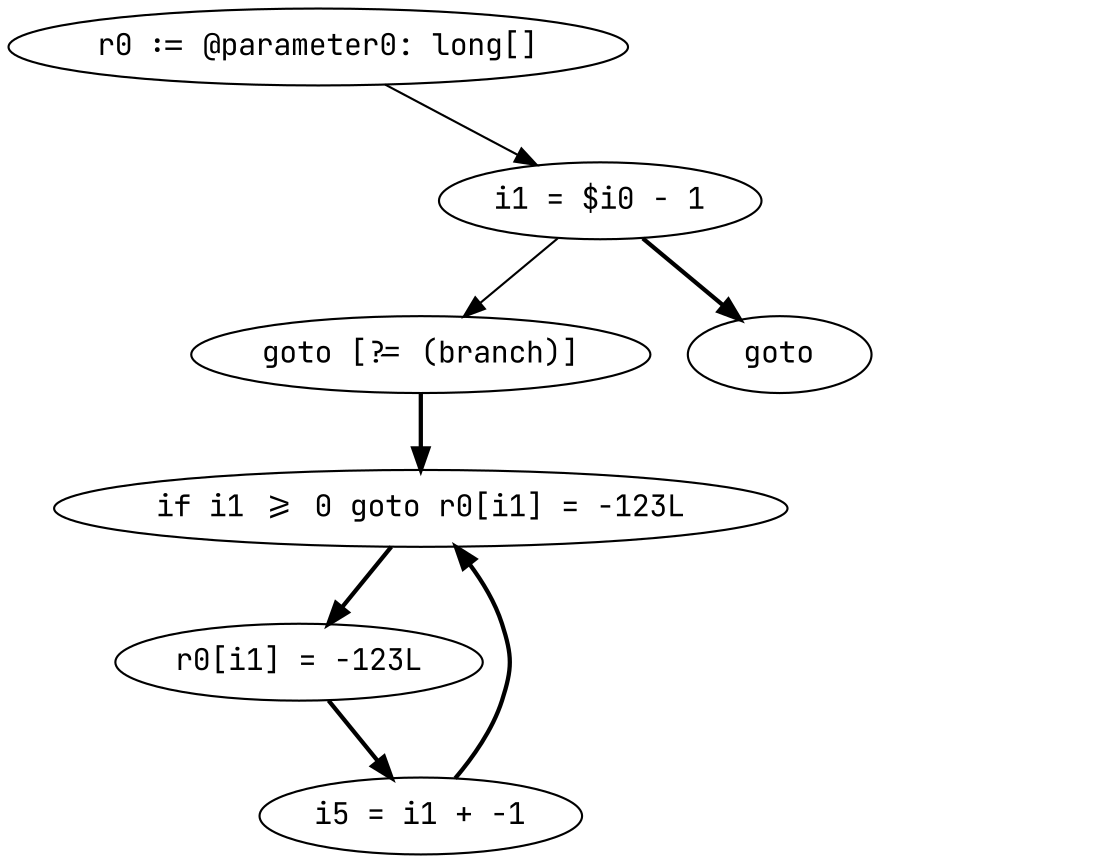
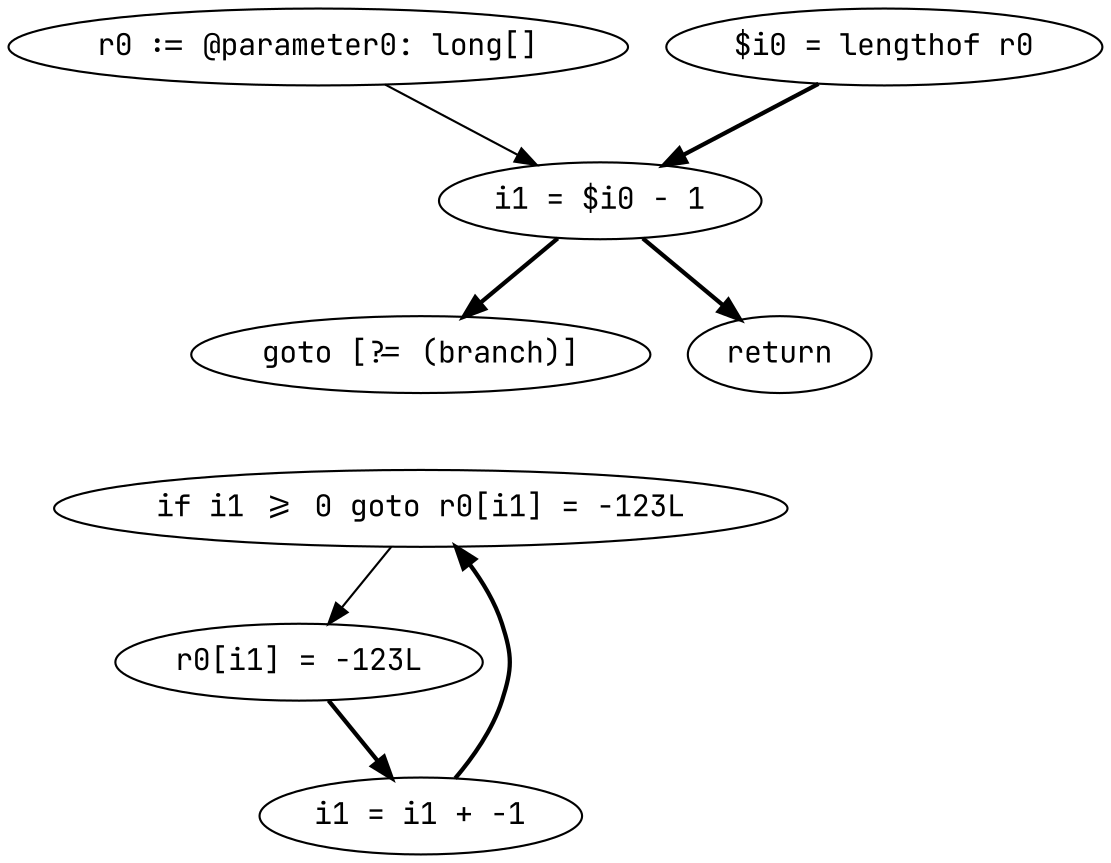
  digraph {
    fontname="JetBrains Mono"
    node [fontname="JetBrains Mono"]
    edge [fontname="JetBrains Mono" style=bold]
    "r0 := @parameter0: long[]"
    "i1 = $i0 - 1"
+   "$i0 = lengthof r0"
    "goto [?= (branch)]"
-   return [label=goto]
+   return
    "if i1 >= 0 goto r0[i1] = -123L"
    "r0[i1] = -123L"
-   "i1 = i1 + -1" [label="i5 = i1 + -1"]
+   "i1 = i1 + -1"
    "r0 := @parameter0: long[]" -> "i1 = $i0 - 1" [style=solid]
-   "i1 = $i0 - 1" -> "goto [?= (branch)]" [style=solid]
+   "i1 = $i0 - 1" -> "goto [?= (branch)]"
    "i1 = $i0 - 1" -> return
-   "goto [?= (branch)]" -> "if i1 >= 0 goto r0[i1] = -123L"
-   "if i1 >= 0 goto r0[i1] = -123L" -> "r0[i1] = -123L"
+   "$i0 = lengthof r0" -> "i1 = $i0 - 1"
+   "if i1 >= 0 goto r0[i1] = -123L" -> "r0[i1] = -123L" [style=solid]
    "r0[i1] = -123L" -> "i1 = i1 + -1"
    "i1 = i1 + -1" -> "if i1 >= 0 goto r0[i1] = -123L"
  }
